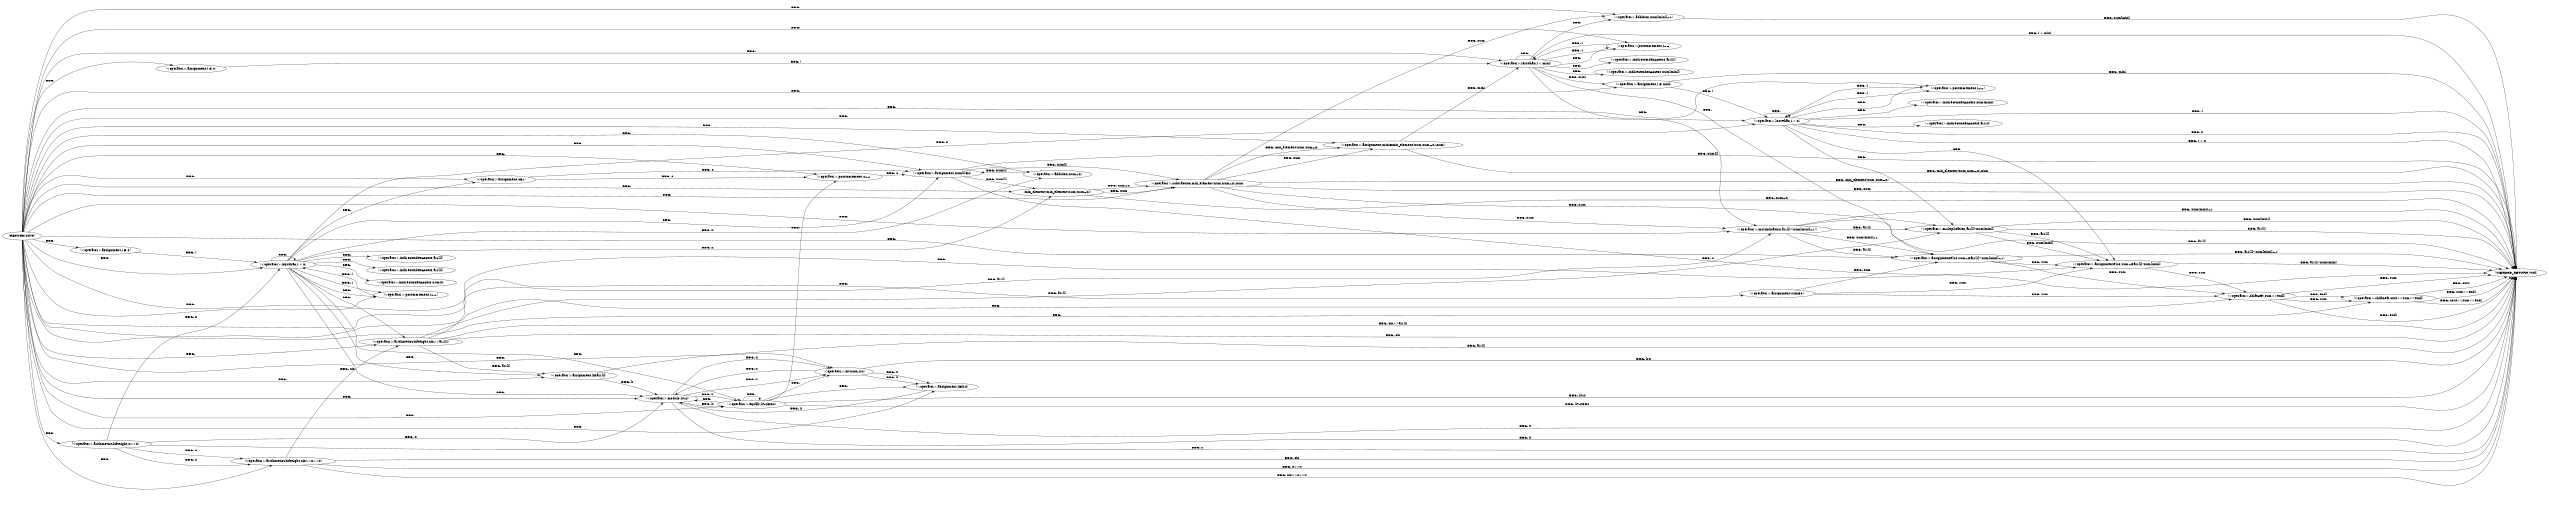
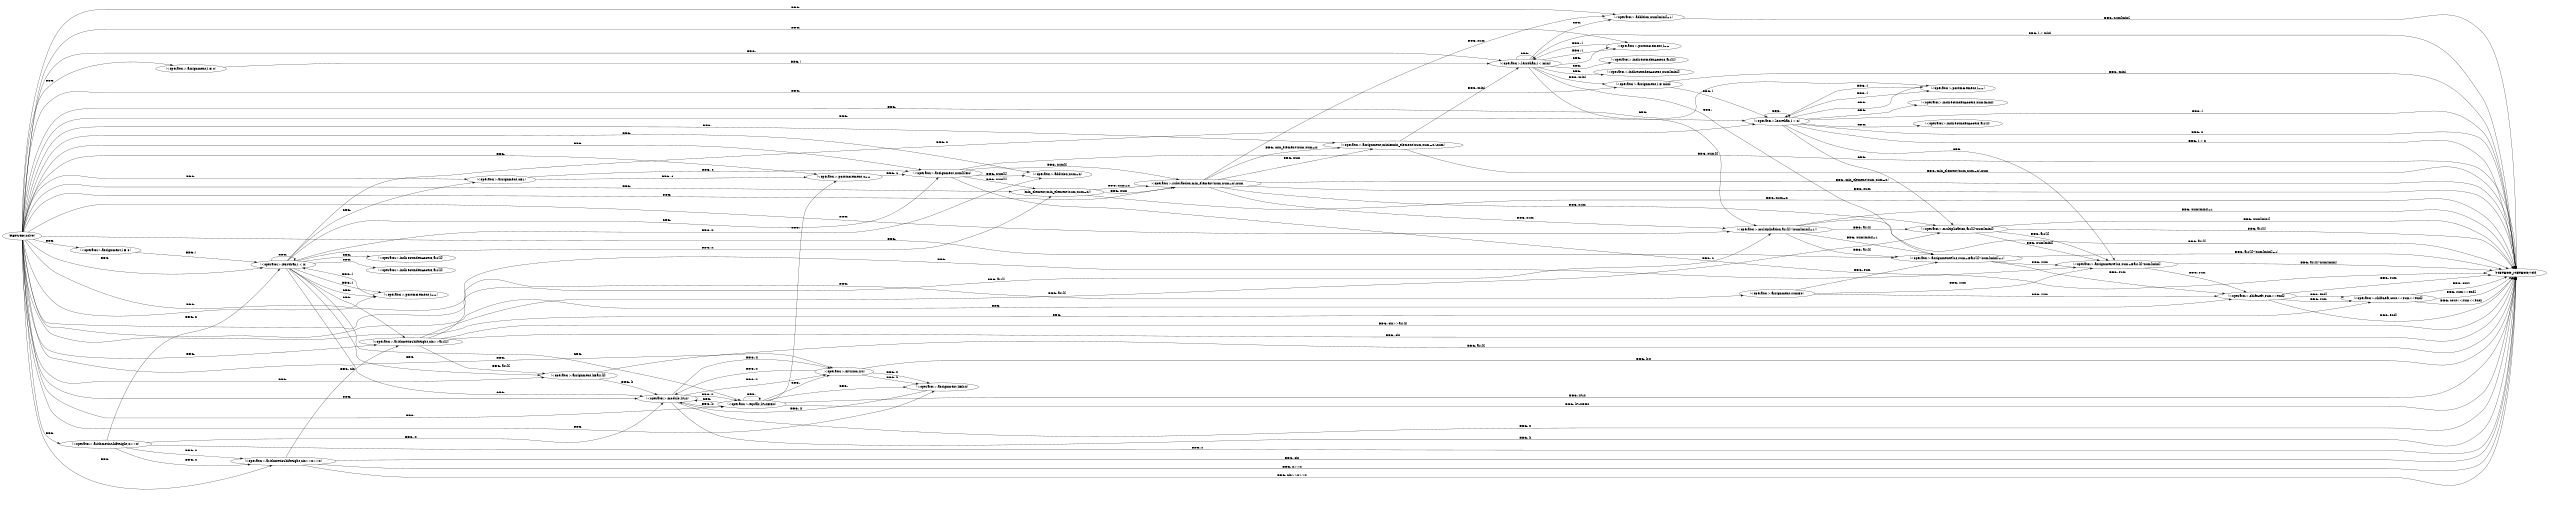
  digraph {
    rankdir=LR
    n1 [label="(RETURN,solve)"]
    n2 [label="(<operator>.arithmeticShiftRight,cin>>n>>x)"]
    n3 [label="(<operator>.assignment,mini=min_element(num,num+n)-num)"]
    n4 [label="(<operator>.assignment,sum=0)"]
    n5 [label="(<operator>.shiftLeft,cout<<sum<<endl)"]
    n6 [label="(<operator>.assignment,i = 0)"]
    n7 [label="(<operator>.lessThan,i < n)"]
    n8 [label="(<operator>.postIncrement,i++)"]
    n9 [label="(<operator>.assignment,i = 0)"]
    n10 [label="(<operator>.lessThan,i < mini)"]
    n11 [label="(<operator>.postIncrement,i++)"]
    n12 [label="(<operator>.assignment,i = mini)"]
    n13 [label="(<operator>.lessThan,i < n)"]
    n14 [label="(<operator>.postIncrement,i++)"]
    n15 [label="(<operator>.arithmeticShiftRight,n>>x)"]
    n16 [label="(<operator>.arithmeticShiftRight,cin>>arr[i])"]
    n17 [label="(<operator>.assignment,k=arr[i])"]
    n18 [label="(<operator>.assignment,c=1)"]
    n19 [label="(<operator>.assignment,num[i]=c)"]
    n20 [label="(<operator>.subtraction,min_element(num,num+n)-num)"]
    n21 [label="(<operator>.assignmentPlus,sum+=arr[i]*(num[mini]+1))"]
    n22 [label="(<operator>.assignmentPlus,sum+=arr[i]*num[mini])"]
    n23 [label="(<operator>.shiftLeft,sum<<endl)"]
    n24 [label="(<operator>.equals,k%x==0)"]
    n25 [label="(min_element,min_element(num,num+n))"]
    n26 [label="(<operator>.postIncrement,c++)"]
    n27 [label="(<operator>.assignment,k=k/x)"]
    n28 [label="(<operator>.addition,num+n)"]
    n29 [label="(<operator>.multiplication,arr[i]*(num[mini]+1))"]
    n30 [label="(<operator>.modulo,k%x)"]
    n31 [label="(<operator>.addition,num[mini]+1)"]
    n32 [label="(<operator>.division,k/x)"]
-   n33 [label="(METHOD_RETURN,void)"]
+   n33 [label="(METHOD_METHOD,void)"]
    n34 [label="(<operator>.indirectIndexAccess,arr[i])"]
    n35 [label="(<operator>.indirectIndexAccess,arr[i])"]
-   n36 [label="(<operator>.indirectIndexAccess,num[i])"]
    n37 [label="(<operator>.indirectIndexAccess,arr[i])"]
    n38 [label="(<operator>.indirectIndexAccess,num[mini])"]
    n39 [label="(<operator>.multiplication,arr[i]*num[mini])"]
    n40 [label="(<operator>.indirectIndexAccess,arr[i])"]
    n41 [label="(<operator>.indirectIndexAccess,num[mini])"]
    n1 -> n2 [label="DDG: "]
    n1 -> n3 [label="DDG: "]
    n1 -> n4 [label="DDG: "]
    n1 -> n5 [label="DDG: "]
    n1 -> n6 [label="DDG: "]
    n1 -> n7 [label="DDG: "]
    n1 -> n8 [label="DDG: "]
    n1 -> n9 [label="DDG: "]
    n1 -> n10 [label="DDG: "]
    n1 -> n11 [label="DDG: "]
    n1 -> n12 [label="DDG: "]
    n1 -> n13 [label="DDG: "]
    n1 -> n14 [label="DDG: "]
    n1 -> n15 [label="DDG: "]
    n1 -> n16 [label="DDG: "]
    n1 -> n17 [label="DDG: "]
    n1 -> n18 [label="DDG: "]
    n1 -> n19 [label="DDG: "]
    n1 -> n20 [label="DDG: "]
    n1 -> n21 [label="DDG: "]
    n1 -> n22 [label="DDG: "]
    n1 -> n23 [label="DDG: "]
    n1 -> n24 [label="DDG: "]
    n1 -> n25 [label="DDG: "]
    n1 -> n26 [label="DDG: "]
    n1 -> n27 [label="DDG: "]
    n1 -> n28 [label="DDG: "]
    n1 -> n29 [label="DDG: "]
    n1 -> n30 [label="DDG: "]
    n1 -> n31 [label="DDG: "]
    n1 -> n32 [label="DDG: "]
    n2 -> n16 [label="DDG: cin"]
    n2 -> n33 [label="DDG: cin"]
    n2 -> n33 [label="DDG: n>>x"]
    n2 -> n33 [label="DDG: cin>>n>>x"]
    n3 -> n10 [label="DDG: mini"]
    n3 -> n33 [label="DDG: min_element(num,num+n)-num"]
    n4 -> n21 [label="DDG: sum"]
    n4 -> n22 [label="DDG: sum"]
    n4 -> n23 [label="DDG: sum"]
    n5 -> n33 [label="DDG: sum<<endl"]
    n5 -> n33 [label="DDG: cout<<sum<<endl"]
    n5 -> n33 [label="DDG: cout"]
    n6 -> n7 [label="DDG: i"]
    n7 -> n7 [label="CDG: "]
    n7 -> n8 [label="DDG: i"]
    n7 -> n8 [label="CDG: "]
    n7 -> n13 [label="DDG: n"]
    n7 -> n16 [label="CDG: "]
    n7 -> n17 [label="CDG: "]
    n7 -> n18 [label="CDG: "]
    n7 -> n19 [label="CDG: "]
    n7 -> n24 [label="CDG: "]
    n7 -> n25 [label="DDG: n"]
    n7 -> n28 [label="DDG: n"]
    n7 -> n30 [label="CDG: "]
    n7 -> n34 [label="CDG: "]
    n7 -> n35 [label="CDG: "]
-   n7 -> n36 [label="CDG: "]
    n8 -> n7 [label="DDG: i"]
    n9 -> n10 [label="DDG: i"]
    n10 -> n10 [label="CDG: "]
    n10 -> n11 [label="DDG: i"]
    n10 -> n11 [label="CDG: "]
    n10 -> n12 [label="DDG: mini"]
    n10 -> n21 [label="CDG: "]
    n10 -> n29 [label="CDG: "]
    n10 -> n31 [label="CDG: "]
    n10 -> n33 [label="DDG: i < mini"]
    n10 -> n37 [label="CDG: "]
    n10 -> n38 [label="CDG: "]
    n11 -> n10 [label="DDG: i"]
    n12 -> n13 [label="DDG: i"]
    n12 -> n33 [label="DDG: mini"]
    n13 -> n13 [label="CDG: "]
    n13 -> n14 [label="DDG: i"]
    n13 -> n14 [label="CDG: "]
    n13 -> n22 [label="CDG: "]
    n13 -> n33 [label="DDG: i"]
    n13 -> n33 [label="DDG: n"]
    n13 -> n33 [label="DDG: i < n"]
    n13 -> n39 [label="CDG: "]
    n13 -> n40 [label="CDG: "]
    n13 -> n41 [label="CDG: "]
    n14 -> n13 [label="DDG: i"]
    n15 -> n2 [label="DDG: n"]
    n15 -> n2 [label="DDG: x"]
    n15 -> n7 [label="DDG: n"]
    n15 -> n30 [label="DDG: x"]
    n15 -> n33 [label="DDG: x"]
    n16 -> n17 [label="DDG: arr[i]"]
    n16 -> n29 [label="DDG: arr[i]"]
    n16 -> n33 [label="DDG: cin"]
    n16 -> n33 [label="DDG: cin>>arr[i]"]
    n16 -> n39 [label="DDG: arr[i]"]
    n17 -> n30 [label="DDG: k"]
    n17 -> n33 [label="DDG: arr[i]"]
    n18 -> n19 [label="DDG: c"]
    n18 -> n26 [label="DDG: c"]
    n19 -> n20 [label="DDG: num[i]"]
    n19 -> n25 [label="DDG: num[i]"]
-   n28 -> n19 [label="DDG: num[i]"]
+   n19 -> n28 [label="DDG: num[i]"]
    n19 -> n33 [label="DDG: num[i]"]
    n19 -> n33 [label="DDG: c"]
    n20 -> n3 [label="DDG: num"]
    n20 -> n3 [label="DDG: min_element(num,num+n)"]
    n20 -> n29 [label="DDG: num"]
    n20 -> n31 [label="DDG: num"]
    n20 -> n33 [label="DDG: min_element(num,num+n)"]
    n20 -> n33 [label="DDG: num"]
    n20 -> n39 [label="DDG: num"]
    n21 -> n22 [label="DDG: sum"]
    n21 -> n23 [label="DDG: sum"]
    n21 -> n33 [label="DDG: arr[i]*(num[mini]+1)"]
    n22 -> n23 [label="DDG: sum"]
    n22 -> n33 [label="DDG: arr[i]*num[mini]"]
    n23 -> n5 [label="DDG: endl"]
    n23 -> n5 [label="DDG: sum"]
    n23 -> n33 [label="DDG: sum"]
    n23 -> n33 [label="DDG: endl"]
    n24 -> n24 [label="CDG: "]
    n24 -> n26 [label="CDG: "]
    n24 -> n27 [label="CDG: "]
    n24 -> n30 [label="CDG: "]
    n24 -> n32 [label="CDG: "]
    n24 -> n33 [label="DDG: k%x"]
    n24 -> n33 [label="DDG: k%x==0"]
    n25 -> n20 [label="DDG: num+n"]
    n25 -> n20 [label="DDG: num"]
    n25 -> n33 [label="DDG: num+n"]
    n26 -> n19 [label="DDG: c"]
    n27 -> n30 [label="DDG: k"]
    n29 -> n21 [label="DDG: num[mini]+1"]
    n29 -> n21 [label="DDG: arr[i]"]
    n29 -> n33 [label="DDG: arr[i]"]
    n29 -> n33 [label="DDG: num[mini]+1"]
    n29 -> n39 [label="DDG: arr[i]"]
    n30 -> n24 [label="DDG: k"]
    n30 -> n24 [label="DDG: x"]
    n30 -> n32 [label="DDG: k"]
    n30 -> n32 [label="DDG: x"]
    n30 -> n33 [label="DDG: k"]
    n30 -> n33 [label="DDG: x"]
    n31 -> n33 [label="DDG: num[mini]"]
    n32 -> n27 [label="DDG: k"]
    n32 -> n27 [label="DDG: x"]
    n32 -> n30 [label="DDG: x"]
    n32 -> n33 [label="DDG: k/x"]
    n39 -> n22 [label="DDG: num[mini]"]
    n39 -> n22 [label="DDG: arr[i]"]
    n39 -> n33 [label="DDG: arr[i]"]
    n39 -> n33 [label="DDG: num[mini]"]
  }
